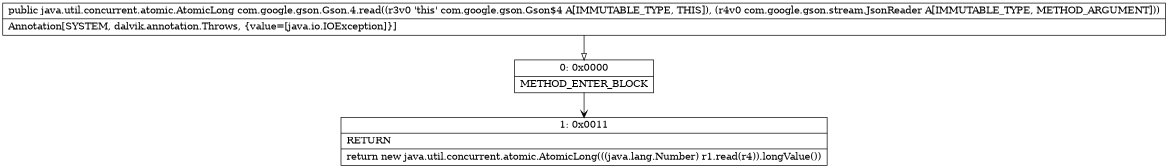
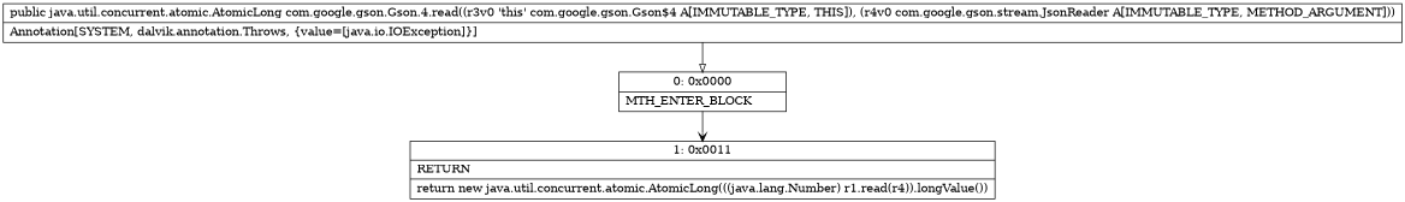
  digraph {
    node [shape=record]
-   n1 [label="{0\:\ 0x0000|METHOD_ENTER_BLOCK\l}"]
+   n1 [label="{0\:\ 0x0000|MTH_ENTER_BLOCK\l}"]
    n2 [label="{1\:\ 0x0011|RETURN\l|return new java.util.concurrent.atomic.AtomicLong(((java.lang.Number) r1.read(r4)).longValue())\l}"]
    n3 [label="{public java.util.concurrent.atomic.AtomicLong com.google.gson.Gson.4.read((r3v0 'this' com.google.gson.Gson$4 A[IMMUTABLE_TYPE, THIS]), (r4v0 com.google.gson.stream.JsonReader A[IMMUTABLE_TYPE, METHOD_ARGUMENT]))  | Annotation[SYSTEM, dalvik.annotation.Throws, \{value=[java.io.IOException]\}]\l}"]
    n1 -> n2 [arrowhead=vee]
    n3 -> n1 [arrowhead=onormal]
  }
